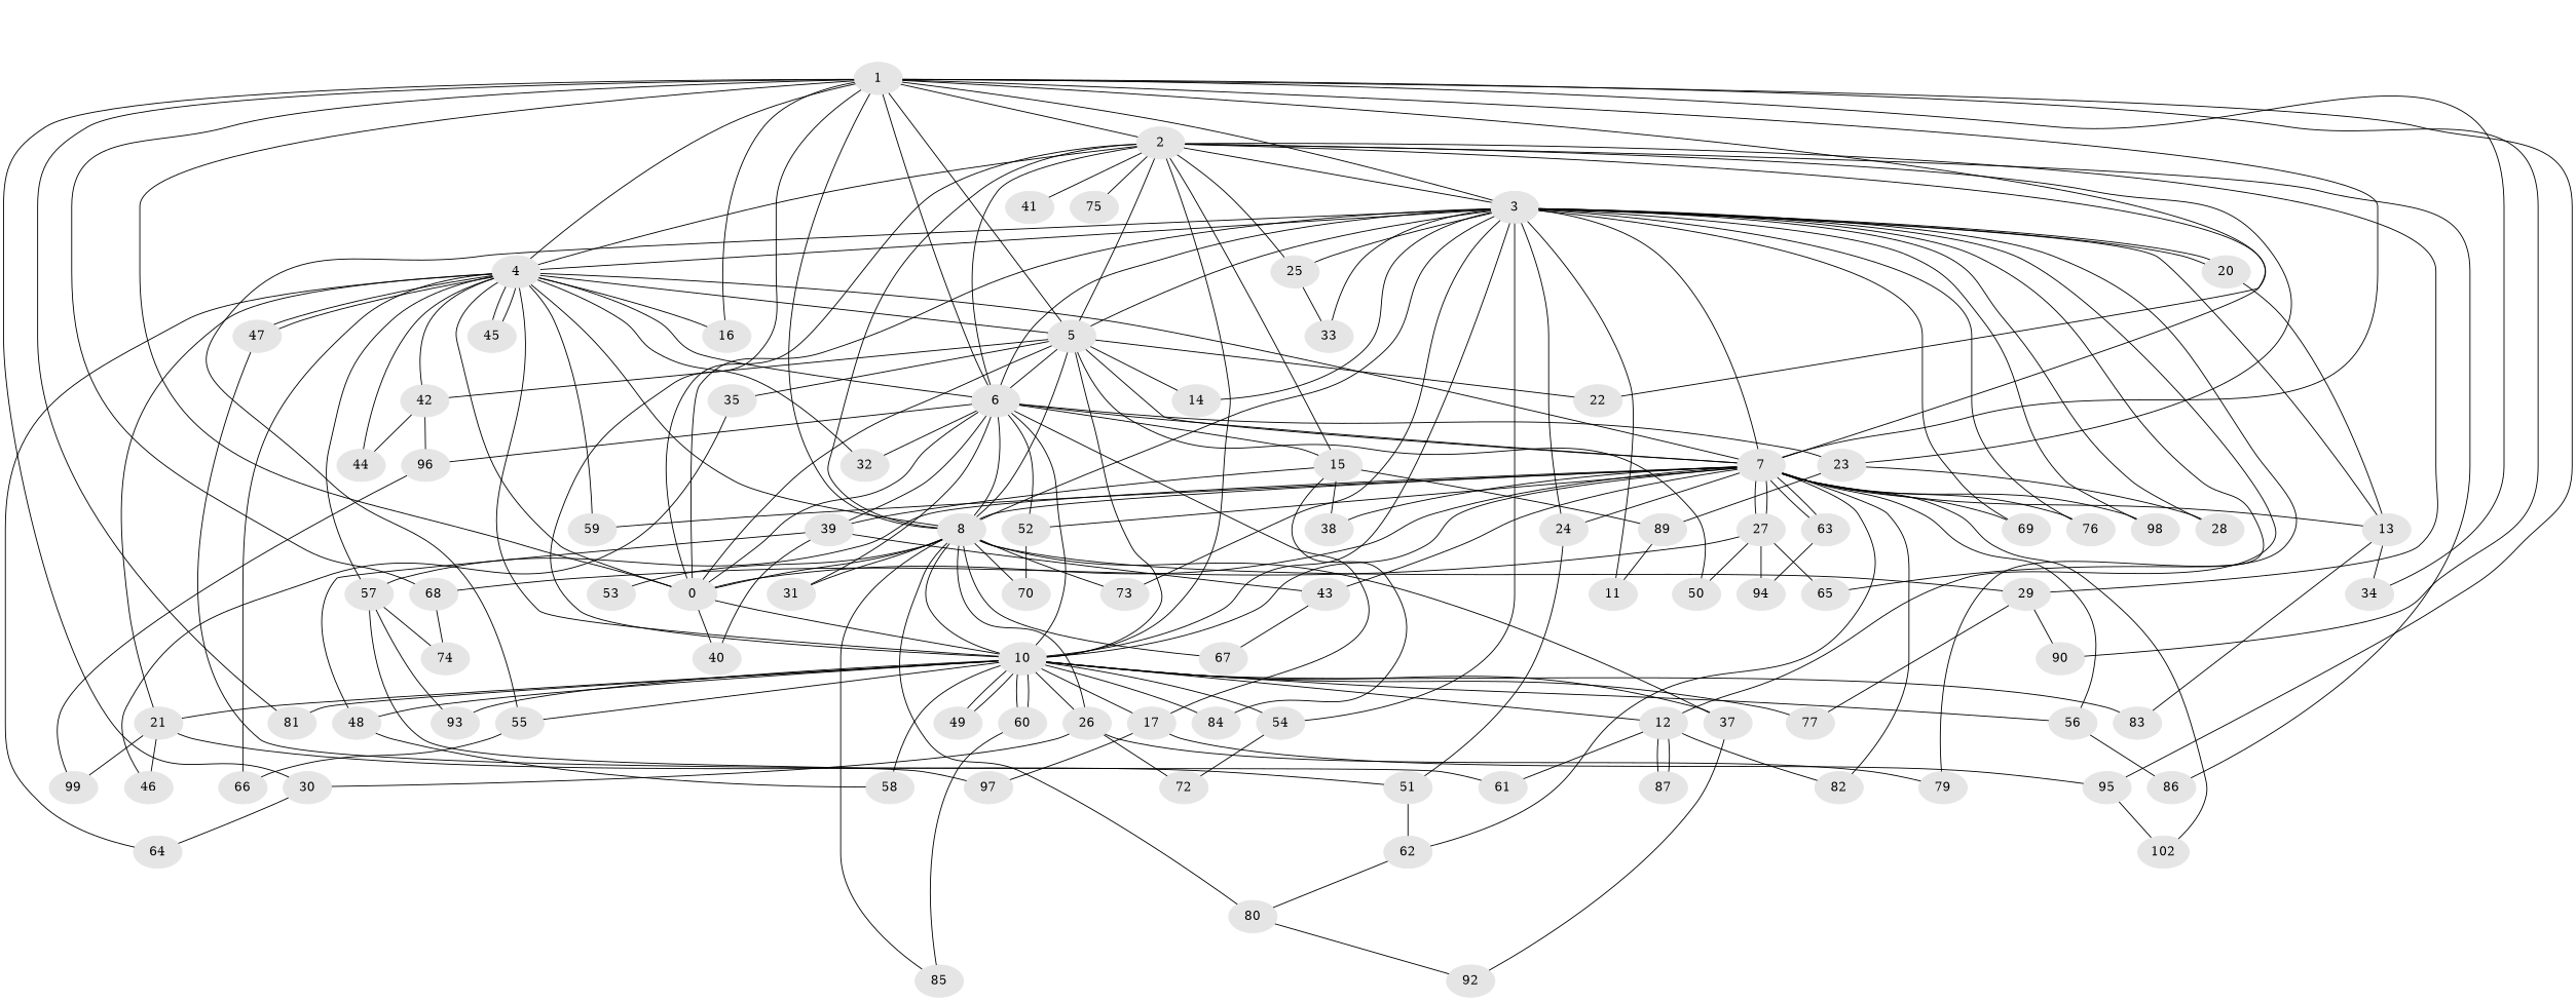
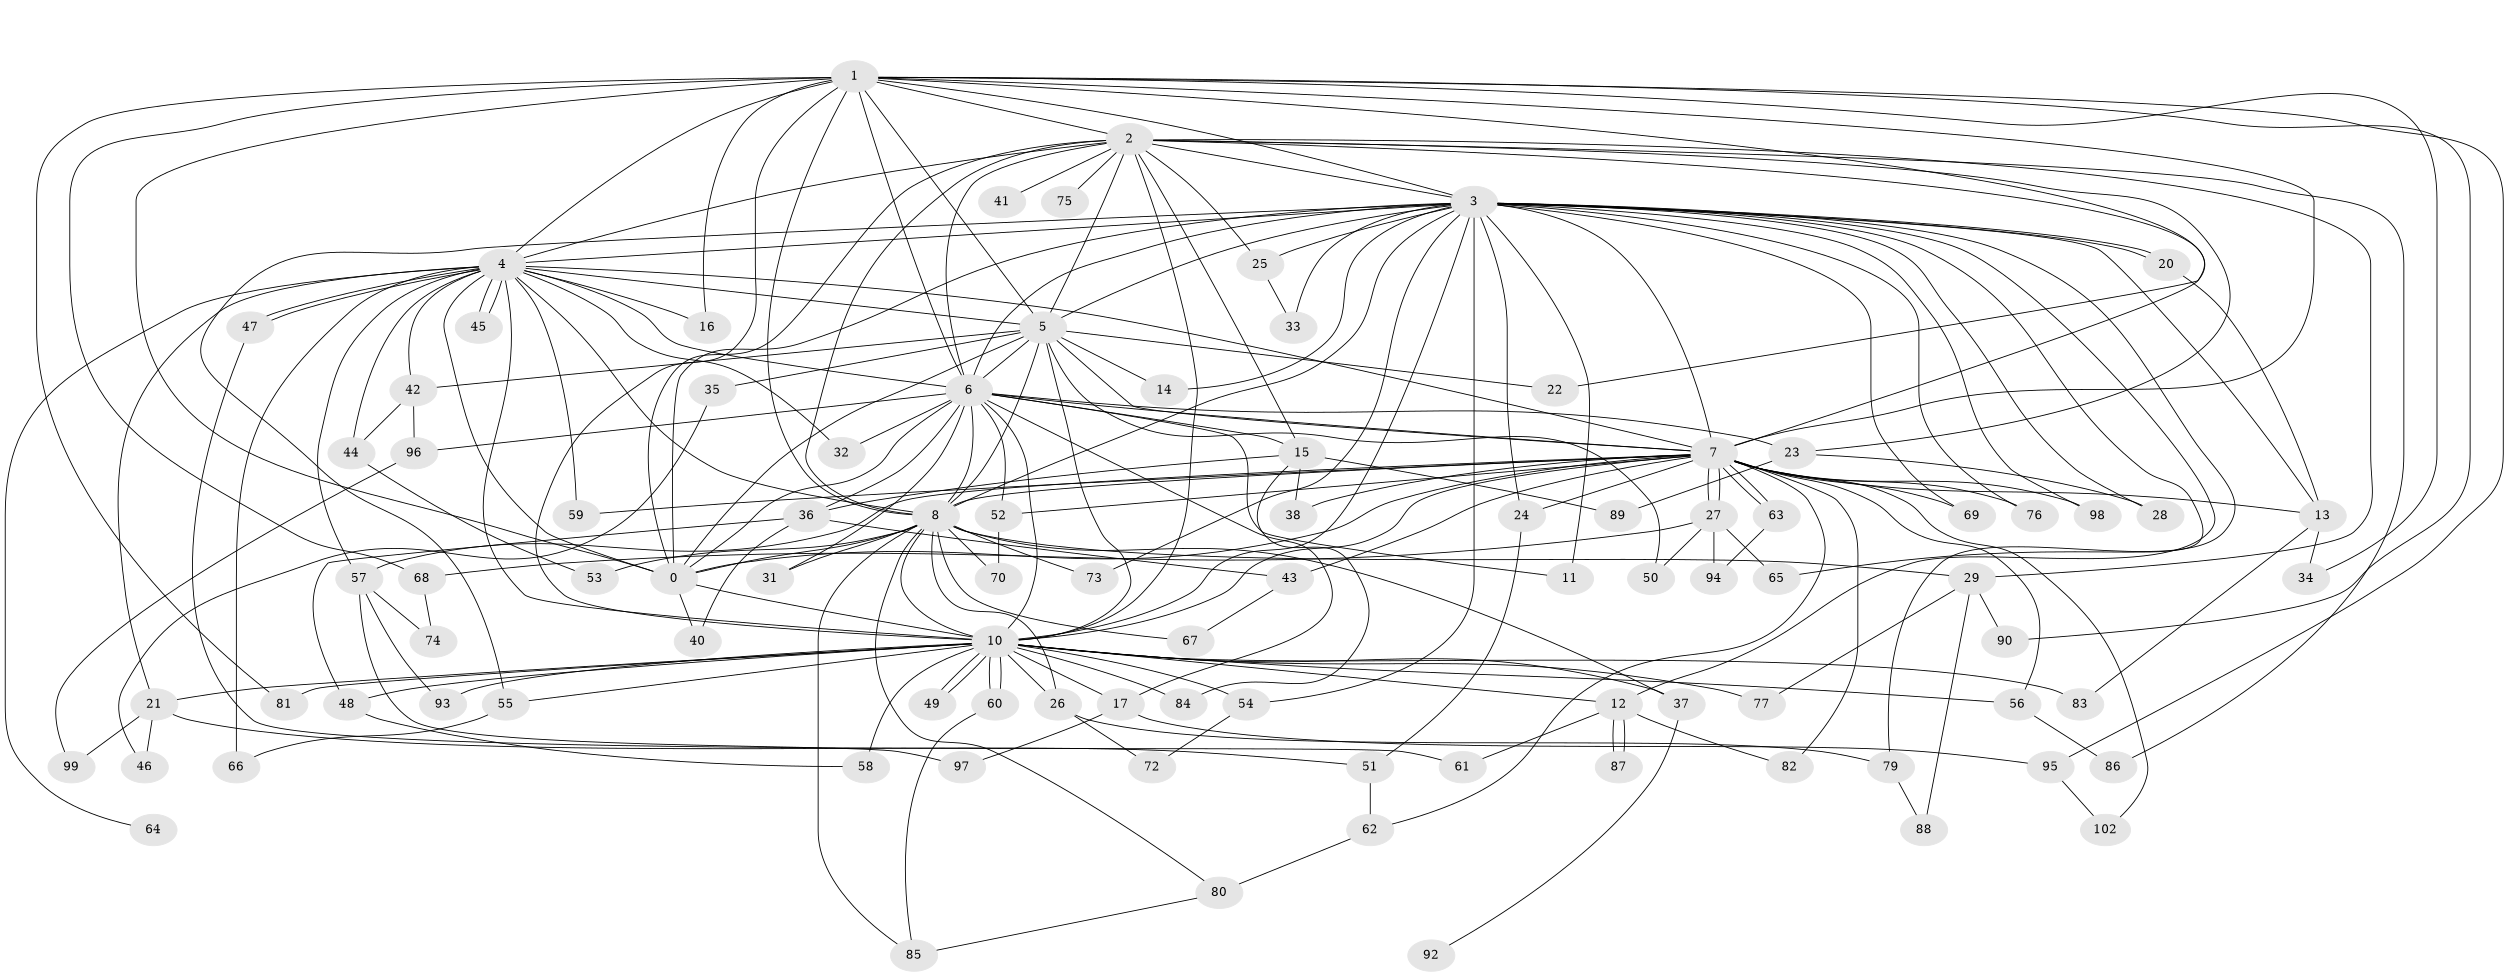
  graph {
    node [color=gray90 style=filled]
    1
    2
    3
    4
    5
    6
    7
    8
    n9 [label=0]
    10
    16
    22
-   30
    34
    68
    81
    90
    95
    15
    23
    25
    29
    41
    75
    86
    14
    11
    12
    13
    20
    24
    28
    33
    54
    55
    65
    69
    73
    76
    79
    98
    21
    32
    42
    44
    45
    47
    57
    59
    64
    66
    35
    50
    17
    31
-   36 [label=39]
+   36
    52
    96
    27
    38
    43
    56
    62
    63
    82
    n66 [label=102]
    26
    37
    53
    67
    70
    80
    85
    40
    48
    49
    58
    60
    77
    83
    84
    93
    74
    89
+   88
    61
    87
    51
    72
    46
    99
    97
    94
    92
    1 -- 2
    1 -- 3
    1 -- 4
    1 -- 5
    1 -- 6
    1 -- 7
    1 -- 8
    1 -- n9
    1 -- 10
    1 -- 16
    1 -- 22
-   1 -- 30
    1 -- 34
    1 -- 68
    1 -- 81
    1 -- 90
    1 -- 95
    2 -- 3
    2 -- 4
    2 -- 5
    2 -- 6
    2 -- 7
    2 -- 8
    2 -- n9
    2 -- 10
    2 -- 15
    2 -- 23
    2 -- 25
    2 -- 29
    2 -- 41
    2 -- 75
    2 -- 86
    3 -- 4
    3 -- 5
    3 -- 6
    3 -- 7
    3 -- 8
    3 -- n9
    3 -- 10
    3 -- 25
    3 -- 14
    3 -- 11
    3 -- 12
    3 -- 13
    3 -- 20
    3 -- 20
    3 -- 24
    3 -- 28
    3 -- 33
    3 -- 54
    3 -- 55
    3 -- 65
    3 -- 69
    3 -- 73
    3 -- 76
    3 -- 79
    3 -- 98
    4 -- 5
    4 -- 6
    4 -- 7
    4 -- 8
    4 -- n9
    4 -- 10
    4 -- 16
    4 -- 21
    4 -- 32
    4 -- 42
    4 -- 44
    4 -- 45
    4 -- 45
    4 -- 47
    4 -- 47
    4 -- 57
    4 -- 59
    4 -- 64
    4 -- 66
    5 -- 6
    5 -- 7
    5 -- 8
    5 -- n9
    5 -- 10
    5 -- 22
    5 -- 14
    5 -- 42
    5 -- 35
    5 -- 50
    6 -- 7
    6 -- 8
    6 -- n9
    6 -- 10
    6 -- 15
    6 -- 23
-   89 -- 11
+   6 -- 11
    6 -- 32
    6 -- 17
    6 -- 31
    6 -- 36
    6 -- 52
    6 -- 96
    7 -- 8
    7 -- n9
    7 -- 10
    7 -- 13
    7 -- 24
    7 -- 69
    7 -- 76
    7 -- 98
    7 -- 57
    7 -- 59
    7 -- 52
    7 -- 27
    7 -- 27
    7 -- 38
    7 -- 43
    7 -- 56
    7 -- 62
    7 -- 63
    7 -- 63
    7 -- 82
    7 -- n66
    8 -- n9
    8 -- 10
    8 -- 29
    8 -- 73
    8 -- 31
    8 -- 26
    8 -- 37
    8 -- 53
    8 -- 67
    8 -- 70
    8 -- 80
    8 -- 85
    n9 -- 10
    n9 -- 40
    10 -- 81
    10 -- 12
    10 -- 54
    10 -- 55
    10 -- 21
    10 -- 17
    10 -- 56
    10 -- 26
    10 -- 37
    10 -- 48
    10 -- 49
    10 -- 49
    10 -- 58
    10 -- 60
    10 -- 60
    10 -- 77
    10 -- 83
    10 -- 84
    10 -- 93
-   30 -- 64
    68 -- 74
    95 -- n66
    15 -- 36
    15 -- 38
    15 -- 84
    15 -- 89
    23 -- 28
    23 -- 89
    25 -- 33
    29 -- 90
    29 -- 77
+   29 -- 88
    12 -- 82
    12 -- 61
    12 -- 87
    12 -- 87
    13 -- 34
    13 -- 83
    20 -- 13
    24 -- 51
    54 -- 72
    55 -- 66
+   79 -- 88
    21 -- 51
    21 -- 46
    21 -- 99
    42 -- 44
    42 -- 96
+   44 -- 53
    47 -- 61
    57 -- 93
    57 -- 74
    57 -- 97
    35 -- 46
    17 -- 95
    17 -- 97
    36 -- 43
    36 -- 40
    36 -- 48
    52 -- 70
    96 -- 99
    27 -- 68
    27 -- 65
    27 -- 50
    27 -- 94
    43 -- 67
    56 -- 86
    62 -- 80
    63 -- 94
-   26 -- 30
    26 -- 79
    26 -- 72
    37 -- 92
-   80 -- 92
+   80 -- 85
    48 -- 58
    60 -- 85
    51 -- 62
  }
